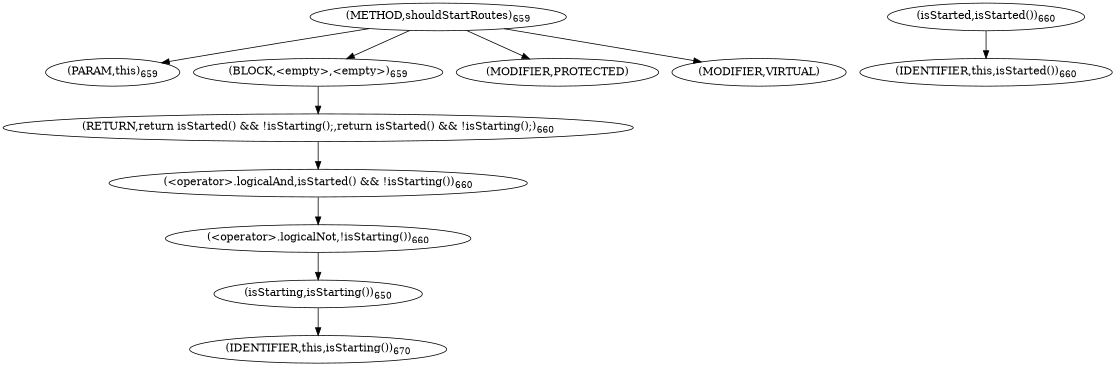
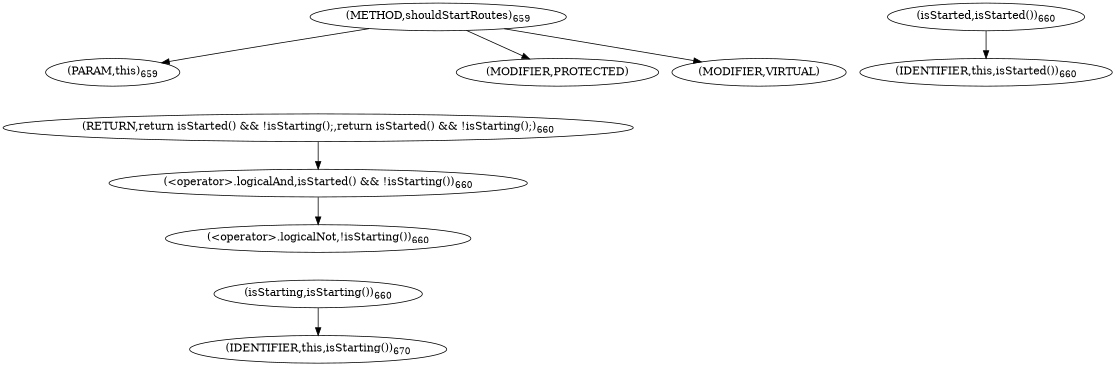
  digraph {
    n1 [label=<(METHOD,shouldStartRoutes)<SUB>659</SUB>>]
    n2 [label=<(PARAM,this)<SUB>659</SUB>>]
-   n3 [label=<(BLOCK,&lt;empty&gt;,&lt;empty&gt;)<SUB>659</SUB>>]
    n4 [label=<(MODIFIER,PROTECTED)>]
    n5 [label=<(MODIFIER,VIRTUAL)>]
    n6 [label=<(RETURN,return isStarted() &amp;&amp; !isStarting();,return isStarted() &amp;&amp; !isStarting();)<SUB>660</SUB>>]
    n7 [label=<(&lt;operator&gt;.logicalAnd,isStarted() &amp;&amp; !isStarting())<SUB>660</SUB>>]
    n8 [label=<(&lt;operator&gt;.logicalNot,!isStarting())<SUB>660</SUB>>]
    n9 [label=<(isStarted,isStarted())<SUB>660</SUB>>]
    n10 [label=<(IDENTIFIER,this,isStarted())<SUB>660</SUB>>]
-   n11 [label=<(isStarting,isStarting())<SUB>650</SUB>>]
+   n11 [label=<(isStarting,isStarting())<SUB>660</SUB>>]
    n12 [label=<(IDENTIFIER,this,isStarting())<SUB>670</SUB>>]
    n1 -> n2
-   n1 -> n3
    n1 -> n4
    n1 -> n5
-   n3 -> n6
    n6 -> n7
    n7 -> n8
-   n8 -> n11
    n9 -> n10
    n11 -> n12
  }
